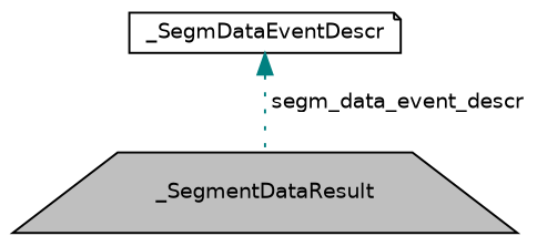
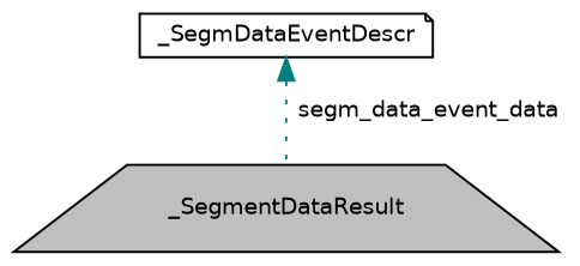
  digraph {
    node [color=black fontname=Helvetica fontsize=10 style=filled]
    n1 [fillcolor=grey75 fontcolor=black height=0.2 label=_SegmentDataResult shape=trapezium width=0.4]
    n2 [fillcolor=white height=0.2 label=_SegmDataEventDescr shape=note width=0.4]
-   n2 -> n1 [color=teal dir=back fontname=Helvetica fontsize=10 label=" segm_data_event_descr" labelfontname=Helvetica labelfontsize=10 style=dotted]
+   n2 -> n1 [color=teal dir=back fontname=Helvetica fontsize=10 label=" segm_data_event_data" labelfontname=Helvetica labelfontsize=10 style=dotted]
  }
